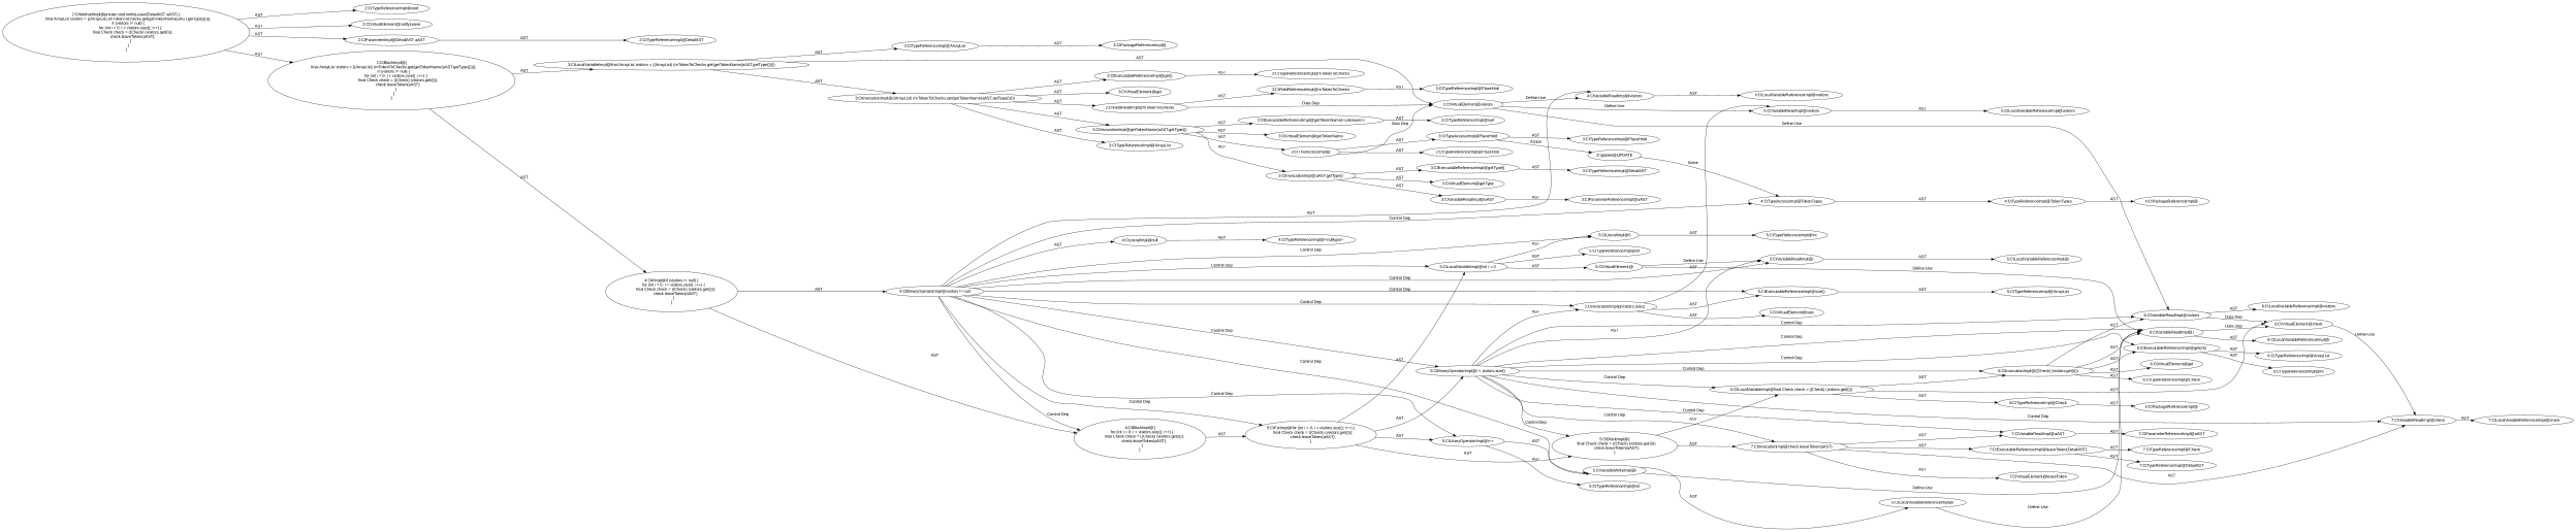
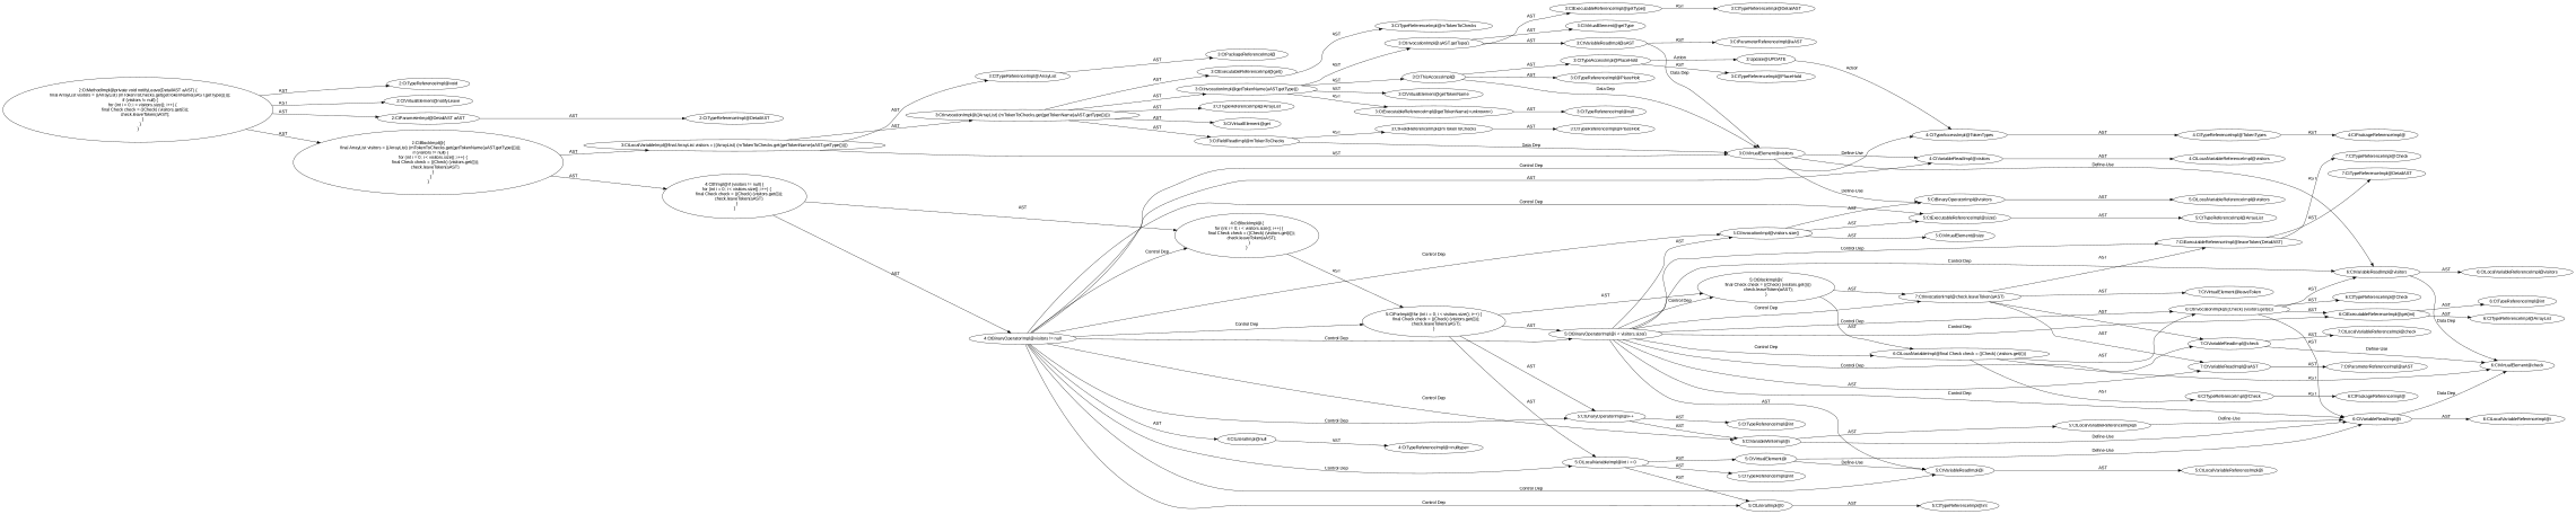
  digraph {
    fontname="Liberation Sans"
    rankdir=LR
    node [fontname="Liberation Sans" shape=ellipse]
    edge [fontname="Liberation Sans"]
    n1 [label="2:CtTypeReferenceImpl@void"]
    n2 [label="2:CtVirtualElement@notifyLeave"]
    n3 [label="2:CtParameterImpl@DetailAST aAST"]
    n4 [label="2:CtTypeReferenceImpl@DetailAST"]
    n5 [label="3:CtTypeReferenceImpl@ArrayList"]
    n6 [label="3:CtPackageReferenceImpl@"]
    n7 [label="3:CtExecutableReferenceImpl@get()"]
    n8 [label="3:CtTypeReferenceImpl@mTokenToChecks"]
    n9 [label="3:CtVirtualElement@get"]
    n10 [label="3:CtFieldReferenceImpl@mTokenToChecks"]
    n11 [label="3:CtTypeReferenceImpl@PlaceHold"]
    n12 [label="3:CtFieldReadImpl@mTokenToChecks"]
    n13 [label="3:CtVirtualElement@visitors"]
    n14 [label="4:CtVariableReadImpl@visitors"]
-   n15 [label="5:CtVariableReadImpl@visitors"]
+   n15 [label="5:CtBinaryOperatorImpl@visitors"]
    n16 [label="6:CtVariableReadImpl@visitors"]
    n17 [label="3:CtExecutableReferenceImpl@getTokenName(<unknown>)"]
    n18 [label="3:CtTypeReferenceImpl@null"]
    n19 [label="3:CtVirtualElement@getTokenName"]
    n20 [label="3:CtTypeAccessImpl@PlaceHold"]
    n21 [label="3:CtTypeReferenceImpl@PlaceHold"]
    n22 [label="3:Update@UPDATE"]
    n23 [label="4:CtTypeAccessImpl@TokenTypes"]
    n24 [label="3:CtThisAccessImpl@"]
    n25 [label="3:CtTypeReferenceImpl@PlaceHold"]
    n26 [label="3:CtExecutableReferenceImpl@getType()"]
    n27 [label="3:CtTypeReferenceImpl@DetailAST"]
    n28 [label="3:CtVirtualElement@getType"]
    n29 [label="3:CtVariableReadImpl@aAST"]
    n30 [label="3:CtParameterReferenceImpl@aAST"]
    n31 [label="3:CtInvocationImpl@aAST.getType()"]
    n32 [label="3:CtInvocationImpl@getTokenName(aAST.getType())"]
    n33 [label="3:CtInvocationImpl@((ArrayList) (mTokenToChecks.get(getTokenName(aAST.getType()))))"]
    n34 [label="3:CtTypeReferenceImpl@ArrayList"]
    n35 [label="4:CtLocalVariableReferenceImpl@visitors"]
    n36 [label="5:CtLocalVariableReferenceImpl@visitors"]
    n37 [label="6:CtLocalVariableReferenceImpl@visitors"]
    n38 [label="6:CtVirtualElement@check"]
    n39 [label="3:CtLocalVariableImpl@final ArrayList visitors = ((ArrayList) (mTokenToChecks.get(getTokenName(aAST.getType()))))"]
    n40 [label="4:CtLiteralImpl@null"]
    n41 [label="4:CtTypeReferenceImpl@<nulltype>"]
    n42 [label="4:CtBinaryOperatorImpl@visitors != null"]
    n43 [label="5:CtLiteralImpl@0"]
    n44 [label="5:CtLocalVariableImpl@int i = 0"]
    n45 [label="5:CtVariableReadImpl@i"]
    n46 [label="5:CtExecutableReferenceImpl@size()"]
    n47 [label="5:CtInvocationImpl@visitors.size()"]
    n48 [label="5:CtBinaryOperatorImpl@i < visitors.size()"]
    n49 [label="5:CtVariableWriteImpl@i"]
    n50 [label="5:CtUnaryOperatorImpl@i++"]
    n51 [label="5:CtForImpl@for (int i = 0; i < visitors.size(); i++) \{\n    final Check check = ((Check) (visitors.get(i)));\n    check.leaveToken(aAST);\n\}"]
    n52 [label="4:CtBlockImpl@\{\n    for (int i = 0; i < visitors.size(); i++) \{\n        final Check check = ((Check) (visitors.get(i)));\n        check.leaveToken(aAST);\n    \}\n\}"]
    n53 [label="5:CtTypeReferenceImpl@int"]
    n54 [label="5:CtTypeReferenceImpl@int"]
    n55 [label="5:CtVirtualElement@i"]
    n56 [label="5:CtLocalVariableReferenceImpl@i"]
    n57 [label="5:CtTypeReferenceImpl@ArrayList"]
    n58 [label="5:CtVirtualElement@size"]
    n59 [label="6:CtVariableReadImpl@i"]
    n60 [label="6:CtExecutableReferenceImpl@get(int)"]
    n61 [label="6:CtInvocationImpl@((Check) (visitors.get(i)))"]
    n62 [label="6:CtLocalVariableImpl@final Check check = ((Check) (visitors.get(i)))"]
    n63 [label="7:CtExecutableReferenceImpl@leaveToken(DetailAST)"]
    n64 [label="7:CtVariableReadImpl@check"]
    n65 [label="7:CtVariableReadImpl@aAST"]
    n66 [label="7:CtInvocationImpl@check.leaveToken(aAST)"]
    n67 [label="5:CtBlockImpl@\{\n    final Check check = ((Check) (visitors.get(i)));\n    check.leaveToken(aAST);\n\}"]
    n68 [label="5:CtLocalVariableReferenceImpl@i"]
    n69 [label="5:CtTypeReferenceImpl@int"]
    n70 [label="6:CtLocalVariableReferenceImpl@i"]
    n71 [label="6:CtTypeReferenceImpl@ArrayList"]
    n72 [label="6:CtTypeReferenceImpl@int"]
-   n73 [label="6:CtVirtualElement@get"]
    n74 [label="6:CtTypeReferenceImpl@Check"]
    n75 [label="6:CtTypeReferenceImpl@Check"]
    n76 [label="7:CtTypeReferenceImpl@Check"]
    n77 [label="7:CtTypeReferenceImpl@DetailAST"]
    n78 [label="7:CtLocalVariableReferenceImpl@check"]
    n79 [label="7:CtParameterReferenceImpl@aAST"]
    n80 [label="7:CtVirtualElement@leaveToken"]
    n81 [label="6:CtPackageReferenceImpl@"]
    n82 [label="4:CtIfImpl@if (visitors != null) \{\n    for (int i = 0; i < visitors.size(); i++) \{\n        final Check check = ((Check) (visitors.get(i)));\n        check.leaveToken(aAST);\n    \}\n\}"]
    n83 [label="2:CtBlockImpl@\{\n    final ArrayList visitors = ((ArrayList) (mTokenToChecks.get(getTokenName(aAST.getType()))));\n    if (visitors != null) \{\n        for (int i = 0; i < visitors.size(); i++) \{\n            final Check check = ((Check) (visitors.get(i)));\n            check.leaveToken(aAST);\n        \}\n    \}\n\}"]
    n84 [label="2:CtMethodImpl@private void notifyLeave(DetailAST aAST) \{\n    final ArrayList visitors = ((ArrayList) (mTokenToChecks.get(getTokenName(aAST.getType()))));\n    if (visitors != null) \{\n        for (int i = 0; i < visitors.size(); i++) \{\n            final Check check = ((Check) (visitors.get(i)));\n            check.leaveToken(aAST);\n        \}\n    \}\n\}"]
    n85 [label="4:CtTypeReferenceImpl@TokenTypes"]
    n86 [label="4:CtPackageReferenceImpl@"]
    n3 -> n4 [label=AST]
    n5 -> n6 [label=AST]
    n7 -> n8 [label=AST]
    n10 -> n11 [label=AST]
    n12 -> n10 [label=AST]
    n12 -> n13 [label="Data Dep"]
    n13 -> n14 [label="Define-Use"]
    n13 -> n15 [label="Define-Use"]
    n13 -> n16 [label="Define-Use"]
    n14 -> n35 [label=AST]
    n15 -> n36 [label=AST]
    n16 -> n37 [label=AST]
    n16 -> n38 [label="Data Dep"]
    n17 -> n18 [label=AST]
    n20 -> n21 [label=AST]
    n20 -> n22 [label=Action]
    n22 -> n23 [label=Action]
    n23 -> n85 [label=AST]
    n24 -> n13 [label="Data Dep"]
    n24 -> n20 [label=AST]
    n24 -> n25 [label=AST]
    n26 -> n27 [label=AST]
+   n29 -> n13 [label="Data Dep"]
    n29 -> n30 [label=AST]
    n31 -> n26 [label=AST]
    n31 -> n28 [label=AST]
    n31 -> n29 [label=AST]
    n32 -> n17 [label=AST]
    n32 -> n19 [label=AST]
    n32 -> n24 [label=AST]
    n32 -> n31 [label=AST]
    n33 -> n7 [label=AST]
    n33 -> n9 [label=AST]
    n33 -> n12 [label=AST]
    n33 -> n32 [label=AST]
    n33 -> n34 [label=AST]
-   n38 -> n64 [label="Define-Use"]
+   n64 -> n38 [label="Define-Use"]
    n39 -> n5 [label=AST]
    n39 -> n13 [label=AST]
    n39 -> n33 [label=AST]
    n40 -> n41 [label=AST]
    n42 -> n14 [label=AST]
    n42 -> n23 [label="Control Dep"]
    n42 -> n40 [label=AST]
    n42 -> n43 [label="Control Dep"]
    n42 -> n44 [label="Control Dep"]
    n42 -> n45 [label="Control Dep"]
    n42 -> n46 [label="Control Dep"]
    n42 -> n47 [label="Control Dep"]
    n42 -> n48 [label="Control Dep"]
    n42 -> n49 [label="Control Dep"]
    n42 -> n50 [label="Control Dep"]
    n42 -> n51 [label="Control Dep"]
    n42 -> n52 [label="Control Dep"]
    n43 -> n53 [label=AST]
    n44 -> n43 [label=AST]
    n44 -> n54 [label=AST]
    n44 -> n55 [label=AST]
    n45 -> n56 [label=AST]
    n46 -> n57 [label=AST]
    n47 -> n15 [label=AST]
    n47 -> n46 [label=AST]
    n47 -> n58 [label=AST]
    n48 -> n16 [label="Control Dep"]
    n48 -> n45 [label=AST]
    n48 -> n47 [label=AST]
    n48 -> n59 [label="Control Dep"]
    n48 -> n60 [label="Control Dep"]
    n48 -> n61 [label="Control Dep"]
    n48 -> n62 [label="Control Dep"]
+   n48 -> n63 [label="Control Dep"]
    n48 -> n64 [label="Control Dep"]
-   n48 -> n65 [label="Control Dep"]
+   n48 -> n65 [label=AST]
    n48 -> n66 [label="Control Dep"]
    n48 -> n67 [label="Control Dep"]
    n49 -> n59 [label="Define-Use"]
    n49 -> n68 [label=AST]
    n50 -> n49 [label=AST]
    n50 -> n69 [label=AST]
    n51 -> n44 [label=AST]
    n51 -> n48 [label=AST]
    n51 -> n50 [label=AST]
    n51 -> n67 [label=AST]
    n52 -> n51 [label=AST]
    n55 -> n45 [label="Define-Use"]
    n55 -> n59 [label="Define-Use"]
    n59 -> n38 [label="Data Dep"]
    n59 -> n70 [label=AST]
    n60 -> n71 [label=AST]
    n60 -> n72 [label=AST]
    n61 -> n16 [label=AST]
    n61 -> n59 [label=AST]
    n61 -> n60 [label=AST]
-   n61 -> n73 [label=AST]
    n61 -> n74 [label=AST]
    n62 -> n38 [label=AST]
    n62 -> n61 [label=AST]
    n62 -> n75 [label=AST]
    n63 -> n76 [label=AST]
    n63 -> n77 [label=AST]
    n64 -> n78 [label=AST]
    n65 -> n79 [label=AST]
    n66 -> n63 [label=AST]
    n66 -> n64 [label=AST]
    n66 -> n65 [label=AST]
    n66 -> n80 [label=AST]
    n67 -> n62 [label=AST]
    n67 -> n66 [label=AST]
    n68 -> n59 [label="Define-Use"]
    n75 -> n81 [label=AST]
    n82 -> n42 [label=AST]
    n82 -> n52 [label=AST]
    n83 -> n39 [label=AST]
    n83 -> n82 [label=AST]
    n84 -> n1 [label=AST]
    n84 -> n2 [label=AST]
    n84 -> n3 [label=AST]
    n84 -> n83 [label=AST]
    n85 -> n86 [label=AST]
  }
